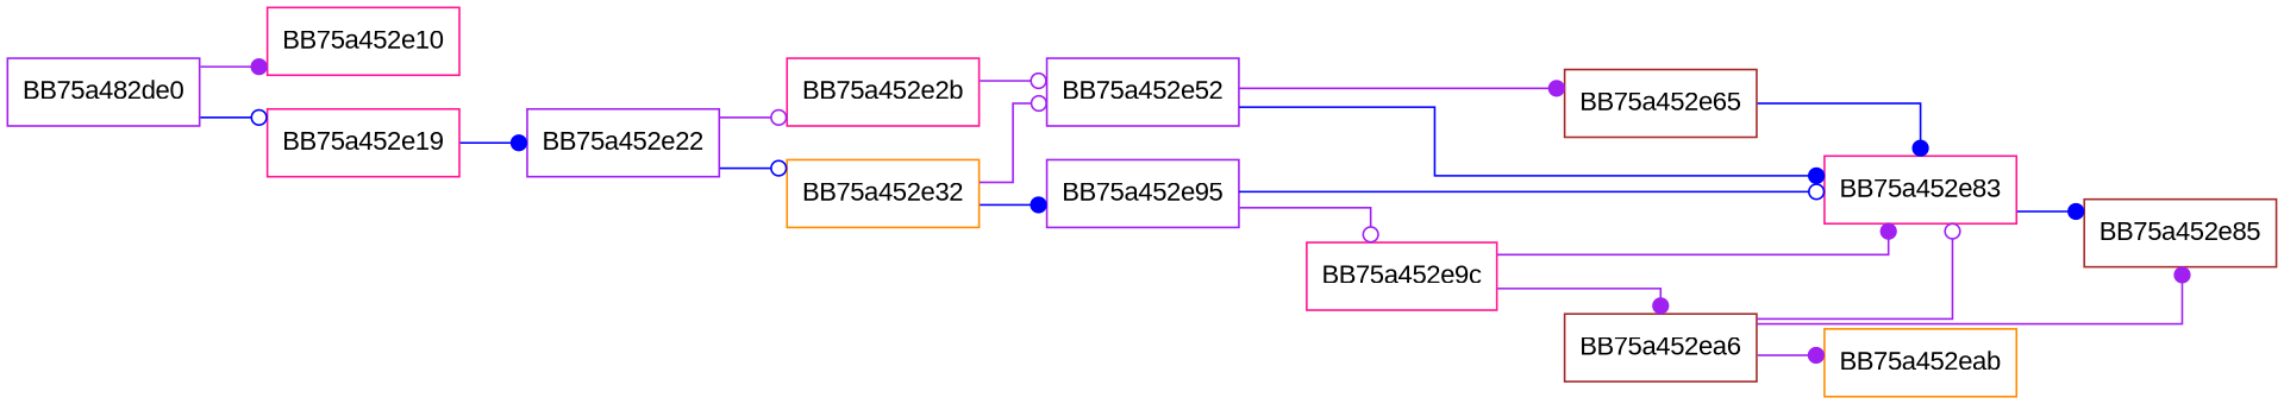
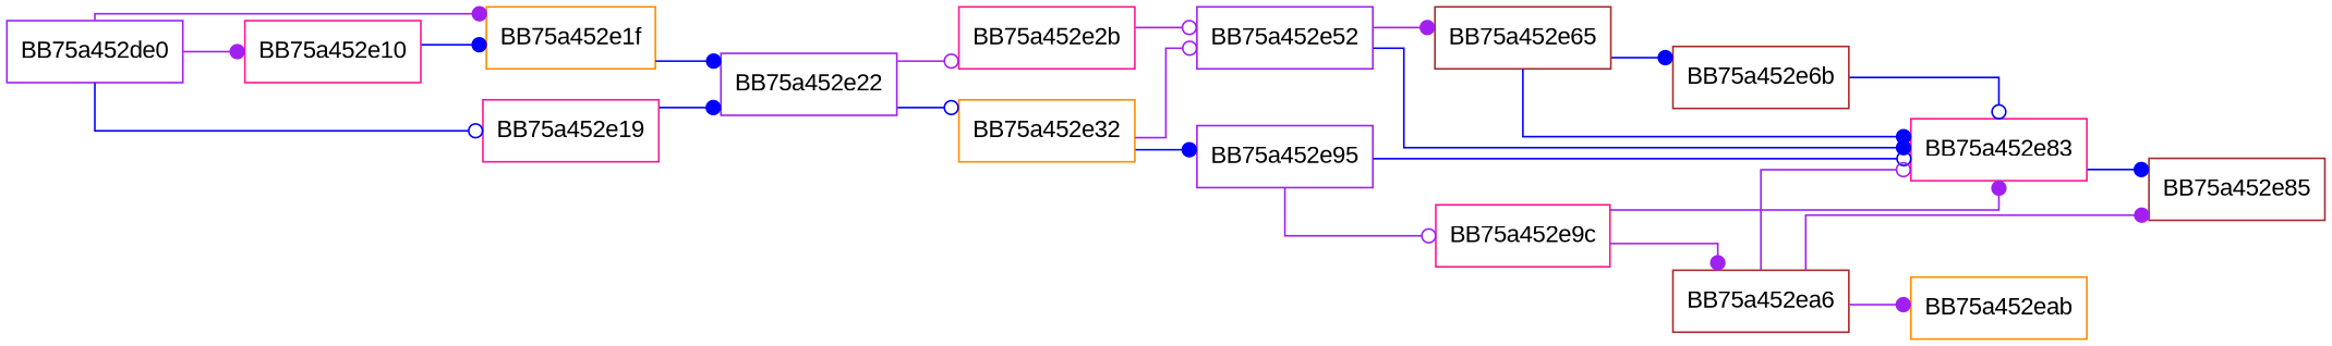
  digraph {
    fontname="Liberation Sans"
    rankdir=LR
    splines=ortho
    node [color=deeppink fontname="Liberation Sans" shape=box]
    edge [arrowhead=dot color=purple fontname="Liberation Sans"]
-   BB75a452de0 [color=purple label=BB75a482de0]
+   BB75a452de0 [color=purple]
+   BB75a452e1f [color=darkorange]
    BB75a452e10
    BB75a452e19
    BB75a452e22 [color=purple]
    BB75a452e32 [color=darkorange]
    BB75a452e2b
    BB75a452e52 [color=purple]
    BB75a452e95 [color=purple]
    BB75a452e83
    BB75a452e65 [color=brown]
    BB75a452e9c
    BB75a452e85 [color=brown]
+   BB75a452e6b [color=brown]
    BB75a452ea6 [color=brown]
    BB75a452eab [color=darkorange]
+   BB75a452de0 -> BB75a452e1f
    BB75a452de0 -> BB75a452e10
    BB75a452de0 -> BB75a452e19 [arrowhead=odot color=blue]
+   BB75a452e1f -> BB75a452e22 [color=blue]
+   BB75a452e10 -> BB75a452e1f [color=blue]
    BB75a452e19 -> BB75a452e22 [color=blue]
    BB75a452e22 -> BB75a452e32 [arrowhead=odot color=blue]
    BB75a452e22 -> BB75a452e2b [arrowhead=odot]
    BB75a452e32 -> BB75a452e52 [arrowhead=odot]
    BB75a452e32 -> BB75a452e95 [color=blue]
    BB75a452e2b -> BB75a452e52 [arrowhead=odot]
    BB75a452e52 -> BB75a452e83 [color=blue]
    BB75a452e52 -> BB75a452e65
    BB75a452e95 -> BB75a452e83 [arrowhead=odot color=blue]
    BB75a452e95 -> BB75a452e9c [arrowhead=odot]
    BB75a452e83 -> BB75a452e85 [color=blue]
    BB75a452e65 -> BB75a452e83 [color=blue]
+   BB75a452e65 -> BB75a452e6b [color=blue]
    BB75a452e9c -> BB75a452e83
    BB75a452e9c -> BB75a452ea6
+   BB75a452e6b -> BB75a452e83 [arrowhead=odot color=blue]
    BB75a452ea6 -> BB75a452e83 [arrowhead=odot]
    BB75a452ea6 -> BB75a452e85
    BB75a452ea6 -> BB75a452eab
  }
